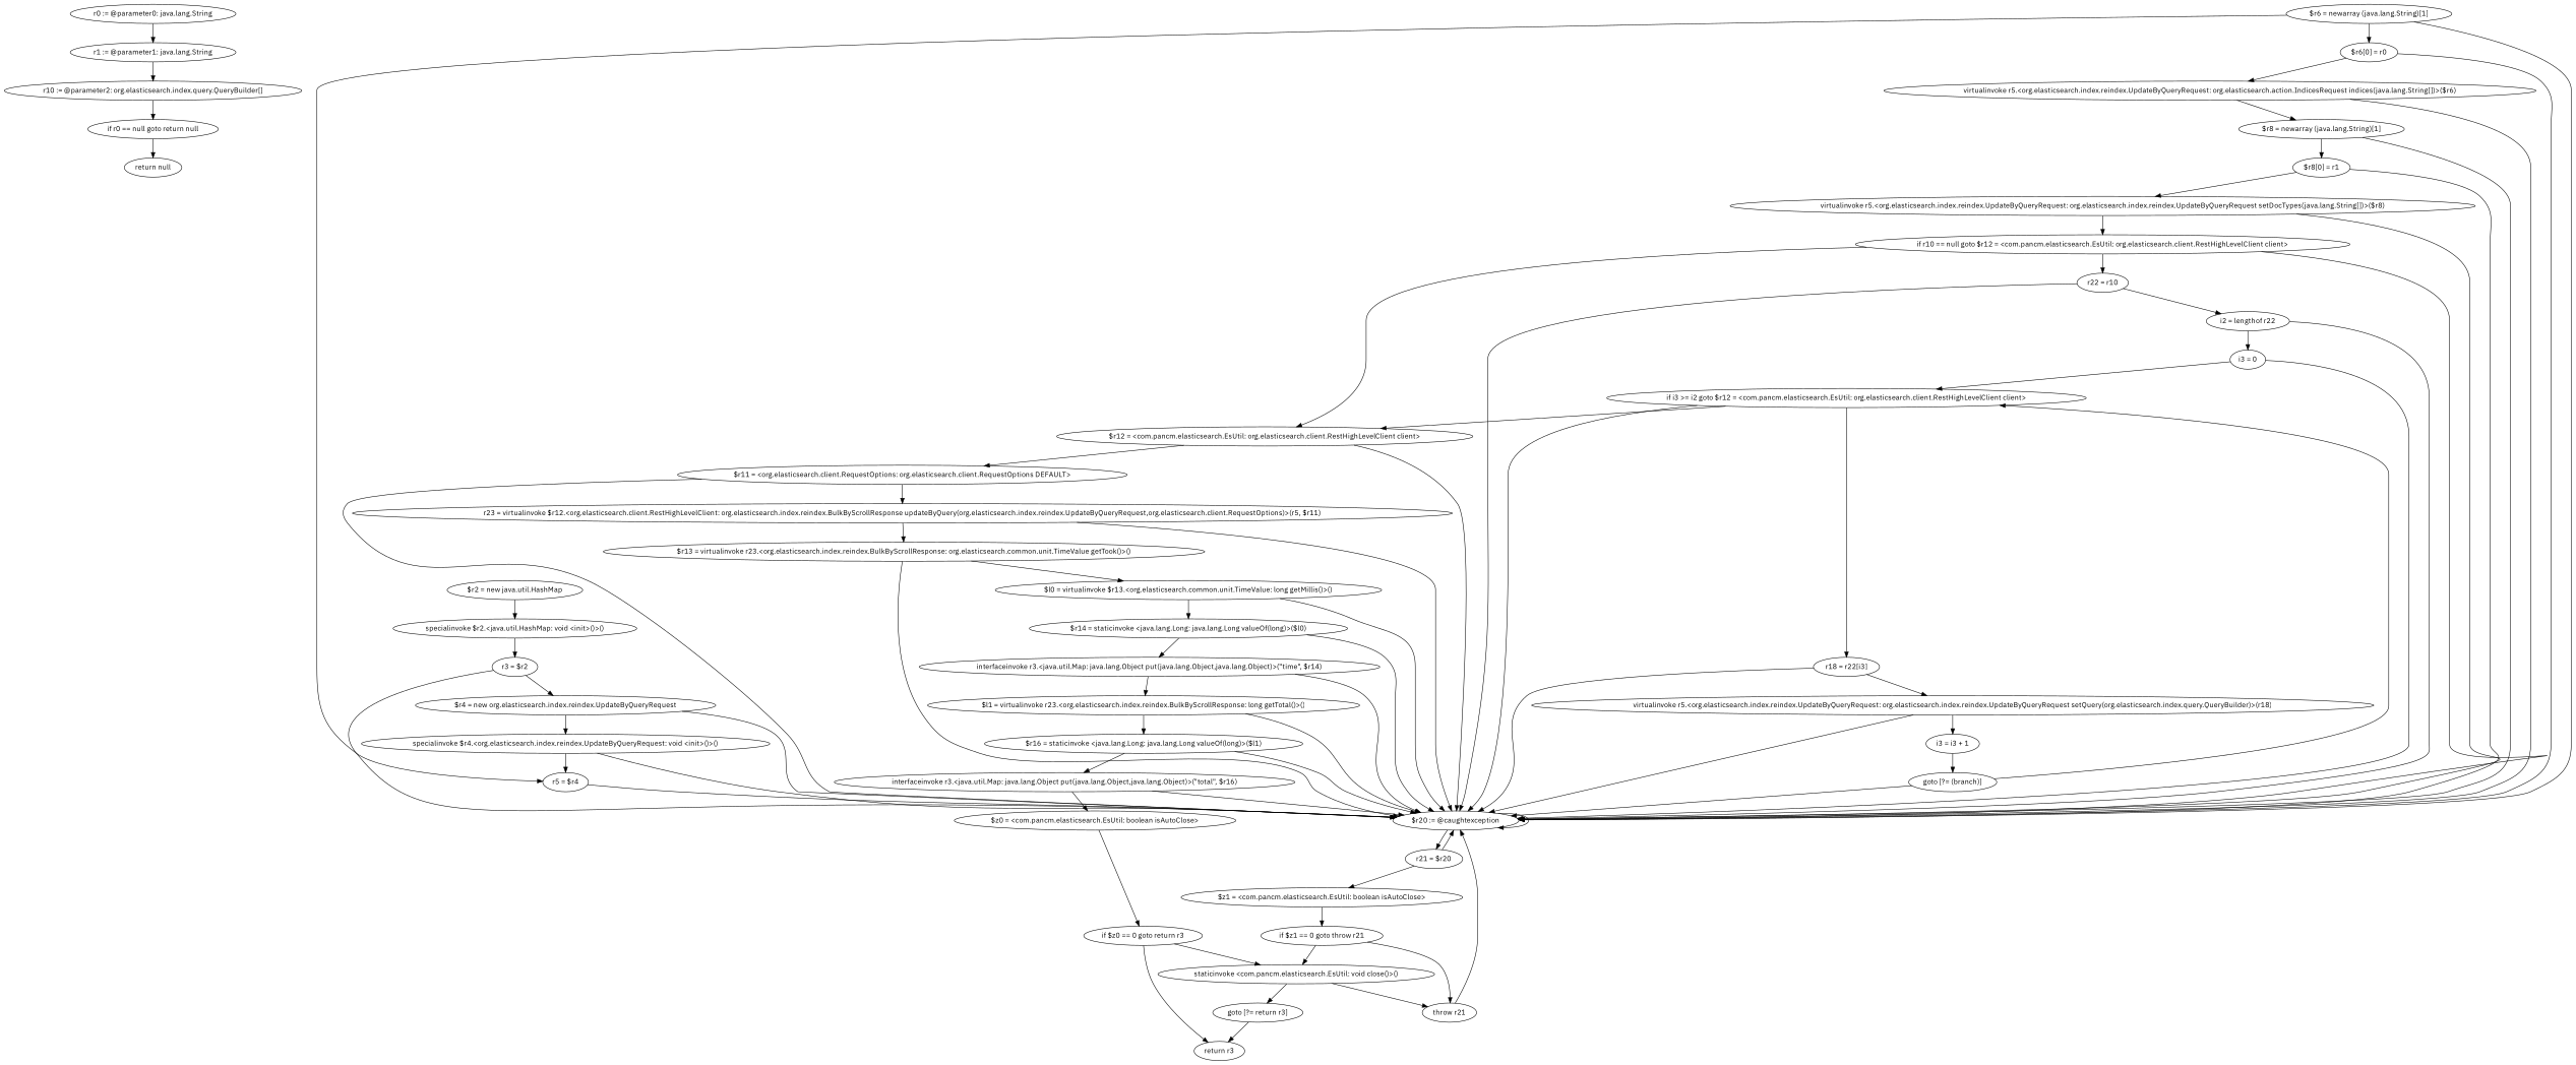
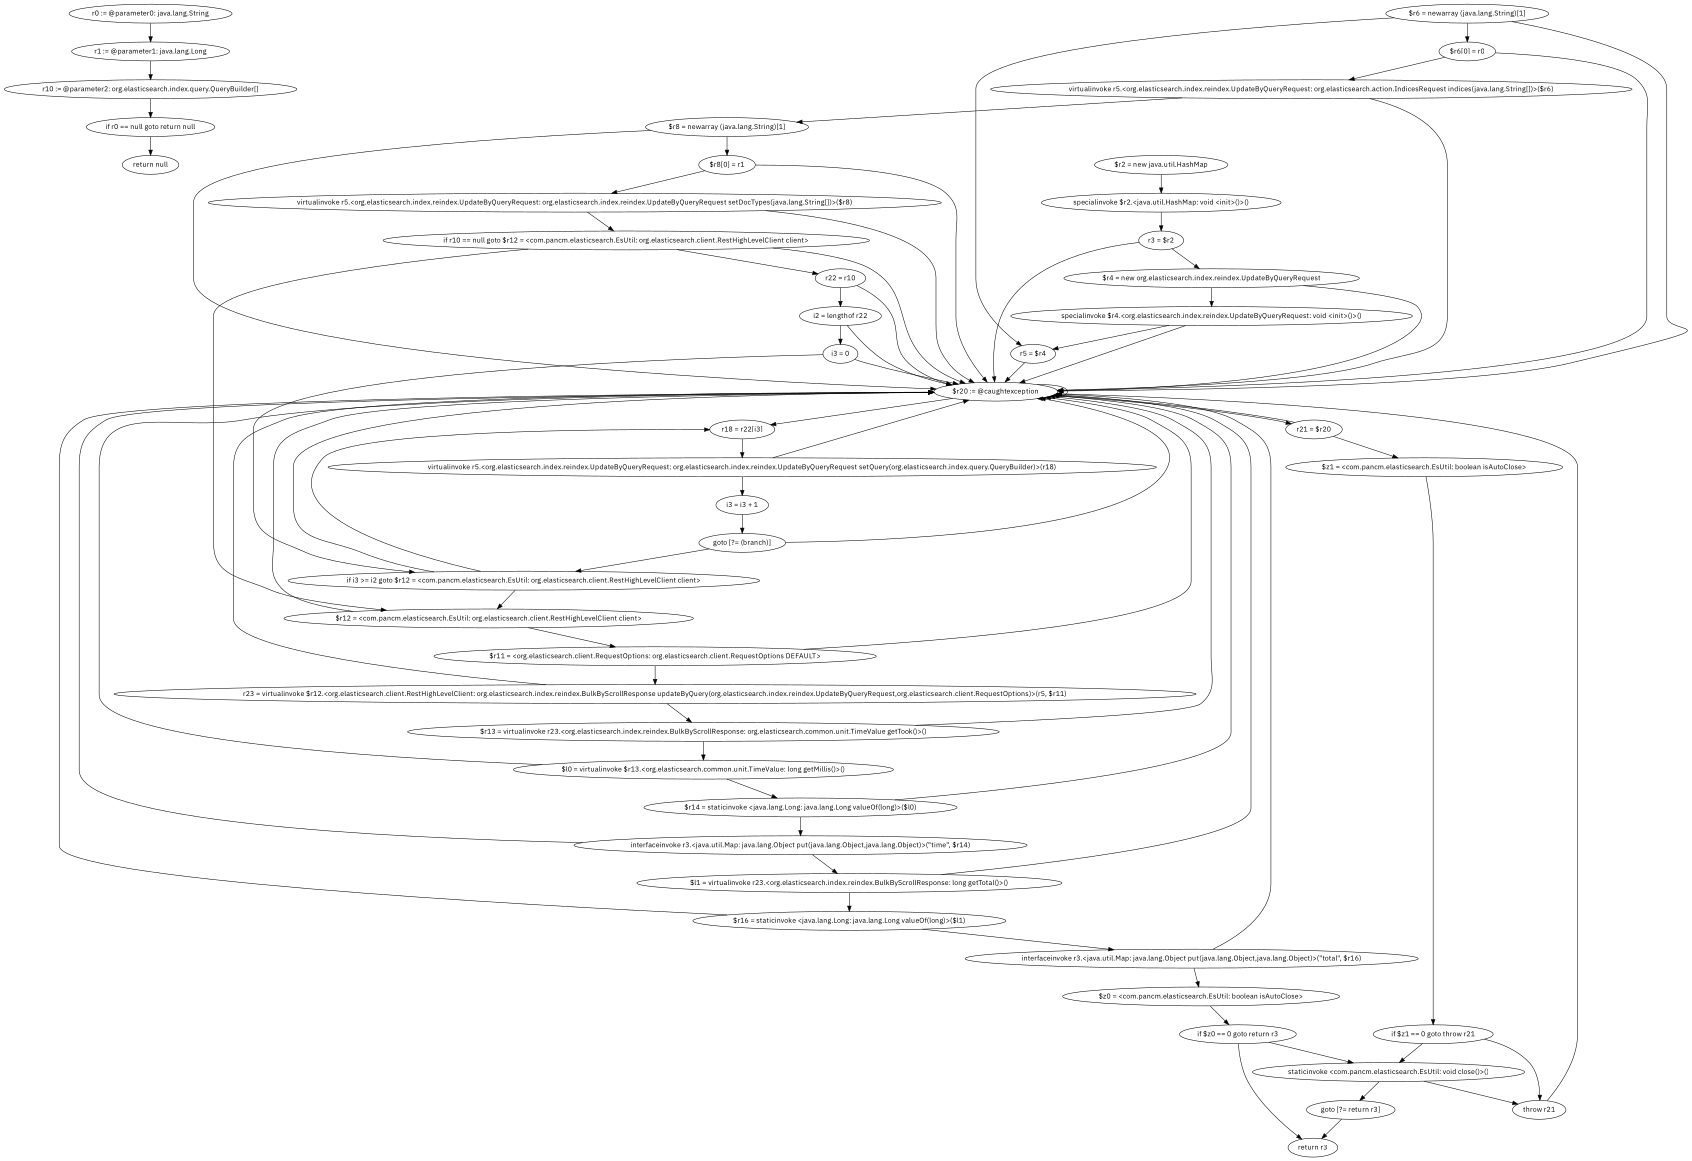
  digraph {
    fontname="IBM Plex Sans"
    node [fontname="IBM Plex Sans"]
    edge [fontname="IBM Plex Sans"]
    "r0 := @parameter0: java.lang.String"
-   "r1 := @parameter1: java.lang.String"
+   "r1 := @parameter1: java.lang.String" [label="r1 := @parameter1: java.lang.Long"]
    "r10 := @parameter2: org.elasticsearch.index.query.QueryBuilder[]"
    "if r0 == null goto return null"
    "return null"
    "$r2 = new java.util.HashMap"
    "specialinvoke $r2.<java.util.HashMap: void <init>()>()"
    "r3 = $r2"
    "$r4 = new org.elasticsearch.index.reindex.UpdateByQueryRequest"
    "$r20 := @caughtexception"
    "specialinvoke $r4.<org.elasticsearch.index.reindex.UpdateByQueryRequest: void <init>()>()"
    "r21 = $r20"
    "r5 = $r4"
    "$r6 = newarray (java.lang.String)[1]"
    "$r6[0] = r0"
    "virtualinvoke r5.<org.elasticsearch.index.reindex.UpdateByQueryRequest: org.elasticsearch.action.IndicesRequest indices(java.lang.String[])>($r6)"
    "$r8 = newarray (java.lang.String)[1]"
    "$r8[0] = r1"
    "virtualinvoke r5.<org.elasticsearch.index.reindex.UpdateByQueryRequest: org.elasticsearch.index.reindex.UpdateByQueryRequest setDocTypes(java.lang.String[])>($r8)"
    "if r10 == null goto $r12 = <com.pancm.elasticsearch.EsUtil: org.elasticsearch.client.RestHighLevelClient client>"
    "r22 = r10"
    "$r12 = <com.pancm.elasticsearch.EsUtil: org.elasticsearch.client.RestHighLevelClient client>"
    "i2 = lengthof r22"
    "$r11 = <org.elasticsearch.client.RequestOptions: org.elasticsearch.client.RequestOptions DEFAULT>"
    "i3 = 0"
    "if i3 >= i2 goto $r12 = <com.pancm.elasticsearch.EsUtil: org.elasticsearch.client.RestHighLevelClient client>"
    "r18 = r22[i3]"
    "virtualinvoke r5.<org.elasticsearch.index.reindex.UpdateByQueryRequest: org.elasticsearch.index.reindex.UpdateByQueryRequest setQuery(org.elasticsearch.index.query.QueryBuilder)>(r18)"
    "i3 = i3 + 1"
    "goto [?= (branch)]"
    "r23 = virtualinvoke $r12.<org.elasticsearch.client.RestHighLevelClient: org.elasticsearch.index.reindex.BulkByScrollResponse updateByQuery(org.elasticsearch.index.reindex.UpdateByQueryRequest,org.elasticsearch.client.RequestOptions)>(r5, $r11)"
    "$r13 = virtualinvoke r23.<org.elasticsearch.index.reindex.BulkByScrollResponse: org.elasticsearch.common.unit.TimeValue getTook()>()"
    "$l0 = virtualinvoke $r13.<org.elasticsearch.common.unit.TimeValue: long getMillis()>()"
    "$r14 = staticinvoke <java.lang.Long: java.lang.Long valueOf(long)>($l0)"
    "interfaceinvoke r3.<java.util.Map: java.lang.Object put(java.lang.Object,java.lang.Object)>(\"time\", $r14)"
    "$l1 = virtualinvoke r23.<org.elasticsearch.index.reindex.BulkByScrollResponse: long getTotal()>()"
    "$r16 = staticinvoke <java.lang.Long: java.lang.Long valueOf(long)>($l1)"
    "interfaceinvoke r3.<java.util.Map: java.lang.Object put(java.lang.Object,java.lang.Object)>(\"total\", $r16)"
    "$z0 = <com.pancm.elasticsearch.EsUtil: boolean isAutoClose>"
    "if $z0 == 0 goto return r3"
    "staticinvoke <com.pancm.elasticsearch.EsUtil: void close()>()"
    "return r3"
    "goto [?= return r3]"
    "throw r21"
    "$z1 = <com.pancm.elasticsearch.EsUtil: boolean isAutoClose>"
    "if $z1 == 0 goto throw r21"
    "r0 := @parameter0: java.lang.String" -> "r1 := @parameter1: java.lang.String"
    "r1 := @parameter1: java.lang.String" -> "r10 := @parameter2: org.elasticsearch.index.query.QueryBuilder[]"
    "r10 := @parameter2: org.elasticsearch.index.query.QueryBuilder[]" -> "if r0 == null goto return null"
    "if r0 == null goto return null" -> "return null"
    "$r2 = new java.util.HashMap" -> "specialinvoke $r2.<java.util.HashMap: void <init>()>()"
    "specialinvoke $r2.<java.util.HashMap: void <init>()>()" -> "r3 = $r2"
    "r3 = $r2" -> "$r4 = new org.elasticsearch.index.reindex.UpdateByQueryRequest"
    "r3 = $r2" -> "$r20 := @caughtexception"
    "$r4 = new org.elasticsearch.index.reindex.UpdateByQueryRequest" -> "$r20 := @caughtexception"
    "$r4 = new org.elasticsearch.index.reindex.UpdateByQueryRequest" -> "specialinvoke $r4.<org.elasticsearch.index.reindex.UpdateByQueryRequest: void <init>()>()"
    "$r20 := @caughtexception" -> "$r20 := @caughtexception"
    "$r20 := @caughtexception" -> "r21 = $r20"
    "specialinvoke $r4.<org.elasticsearch.index.reindex.UpdateByQueryRequest: void <init>()>()" -> "$r20 := @caughtexception"
    "specialinvoke $r4.<org.elasticsearch.index.reindex.UpdateByQueryRequest: void <init>()>()" -> "r5 = $r4"
    "r21 = $r20" -> "$r20 := @caughtexception"
    "r21 = $r20" -> "$z1 = <com.pancm.elasticsearch.EsUtil: boolean isAutoClose>"
    "r5 = $r4" -> "$r20 := @caughtexception"
    "$r6 = newarray (java.lang.String)[1]" -> "$r20 := @caughtexception"
    "$r6 = newarray (java.lang.String)[1]" -> "r5 = $r4"
    "$r6 = newarray (java.lang.String)[1]" -> "$r6[0] = r0"
    "$r6[0] = r0" -> "$r20 := @caughtexception"
    "$r6[0] = r0" -> "virtualinvoke r5.<org.elasticsearch.index.reindex.UpdateByQueryRequest: org.elasticsearch.action.IndicesRequest indices(java.lang.String[])>($r6)"
    "virtualinvoke r5.<org.elasticsearch.index.reindex.UpdateByQueryRequest: org.elasticsearch.action.IndicesRequest indices(java.lang.String[])>($r6)" -> "$r20 := @caughtexception"
    "virtualinvoke r5.<org.elasticsearch.index.reindex.UpdateByQueryRequest: org.elasticsearch.action.IndicesRequest indices(java.lang.String[])>($r6)" -> "$r8 = newarray (java.lang.String)[1]"
    "$r8 = newarray (java.lang.String)[1]" -> "$r20 := @caughtexception"
    "$r8 = newarray (java.lang.String)[1]" -> "$r8[0] = r1"
    "$r8[0] = r1" -> "$r20 := @caughtexception"
    "$r8[0] = r1" -> "virtualinvoke r5.<org.elasticsearch.index.reindex.UpdateByQueryRequest: org.elasticsearch.index.reindex.UpdateByQueryRequest setDocTypes(java.lang.String[])>($r8)"
    "virtualinvoke r5.<org.elasticsearch.index.reindex.UpdateByQueryRequest: org.elasticsearch.index.reindex.UpdateByQueryRequest setDocTypes(java.lang.String[])>($r8)" -> "$r20 := @caughtexception"
    "virtualinvoke r5.<org.elasticsearch.index.reindex.UpdateByQueryRequest: org.elasticsearch.index.reindex.UpdateByQueryRequest setDocTypes(java.lang.String[])>($r8)" -> "if r10 == null goto $r12 = <com.pancm.elasticsearch.EsUtil: org.elasticsearch.client.RestHighLevelClient client>"
    "if r10 == null goto $r12 = <com.pancm.elasticsearch.EsUtil: org.elasticsearch.client.RestHighLevelClient client>" -> "$r20 := @caughtexception"
    "if r10 == null goto $r12 = <com.pancm.elasticsearch.EsUtil: org.elasticsearch.client.RestHighLevelClient client>" -> "r22 = r10"
    "if r10 == null goto $r12 = <com.pancm.elasticsearch.EsUtil: org.elasticsearch.client.RestHighLevelClient client>" -> "$r12 = <com.pancm.elasticsearch.EsUtil: org.elasticsearch.client.RestHighLevelClient client>"
    "r22 = r10" -> "$r20 := @caughtexception"
    "r22 = r10" -> "i2 = lengthof r22"
    "$r12 = <com.pancm.elasticsearch.EsUtil: org.elasticsearch.client.RestHighLevelClient client>" -> "$r20 := @caughtexception"
    "$r12 = <com.pancm.elasticsearch.EsUtil: org.elasticsearch.client.RestHighLevelClient client>" -> "$r11 = <org.elasticsearch.client.RequestOptions: org.elasticsearch.client.RequestOptions DEFAULT>"
    "i2 = lengthof r22" -> "$r20 := @caughtexception"
    "i2 = lengthof r22" -> "i3 = 0"
    "$r11 = <org.elasticsearch.client.RequestOptions: org.elasticsearch.client.RequestOptions DEFAULT>" -> "$r20 := @caughtexception"
    "$r11 = <org.elasticsearch.client.RequestOptions: org.elasticsearch.client.RequestOptions DEFAULT>" -> "r23 = virtualinvoke $r12.<org.elasticsearch.client.RestHighLevelClient: org.elasticsearch.index.reindex.BulkByScrollResponse updateByQuery(org.elasticsearch.index.reindex.UpdateByQueryRequest,org.elasticsearch.client.RequestOptions)>(r5, $r11)"
    "i3 = 0" -> "$r20 := @caughtexception"
    "i3 = 0" -> "if i3 >= i2 goto $r12 = <com.pancm.elasticsearch.EsUtil: org.elasticsearch.client.RestHighLevelClient client>"
    "if i3 >= i2 goto $r12 = <com.pancm.elasticsearch.EsUtil: org.elasticsearch.client.RestHighLevelClient client>" -> "$r20 := @caughtexception"
    "if i3 >= i2 goto $r12 = <com.pancm.elasticsearch.EsUtil: org.elasticsearch.client.RestHighLevelClient client>" -> "$r12 = <com.pancm.elasticsearch.EsUtil: org.elasticsearch.client.RestHighLevelClient client>"
    "if i3 >= i2 goto $r12 = <com.pancm.elasticsearch.EsUtil: org.elasticsearch.client.RestHighLevelClient client>" -> "r18 = r22[i3]"
-   "r18 = r22[i3]" -> "$r20 := @caughtexception"
+   "$r20 := @caughtexception" -> "r18 = r22[i3]"
    "r18 = r22[i3]" -> "virtualinvoke r5.<org.elasticsearch.index.reindex.UpdateByQueryRequest: org.elasticsearch.index.reindex.UpdateByQueryRequest setQuery(org.elasticsearch.index.query.QueryBuilder)>(r18)"
    "virtualinvoke r5.<org.elasticsearch.index.reindex.UpdateByQueryRequest: org.elasticsearch.index.reindex.UpdateByQueryRequest setQuery(org.elasticsearch.index.query.QueryBuilder)>(r18)" -> "$r20 := @caughtexception"
    "virtualinvoke r5.<org.elasticsearch.index.reindex.UpdateByQueryRequest: org.elasticsearch.index.reindex.UpdateByQueryRequest setQuery(org.elasticsearch.index.query.QueryBuilder)>(r18)" -> "i3 = i3 + 1"
    "i3 = i3 + 1" -> "goto [?= (branch)]"
    "goto [?= (branch)]" -> "$r20 := @caughtexception"
    "goto [?= (branch)]" -> "if i3 >= i2 goto $r12 = <com.pancm.elasticsearch.EsUtil: org.elasticsearch.client.RestHighLevelClient client>"
    "r23 = virtualinvoke $r12.<org.elasticsearch.client.RestHighLevelClient: org.elasticsearch.index.reindex.BulkByScrollResponse updateByQuery(org.elasticsearch.index.reindex.UpdateByQueryRequest,org.elasticsearch.client.RequestOptions)>(r5, $r11)" -> "$r20 := @caughtexception"
    "r23 = virtualinvoke $r12.<org.elasticsearch.client.RestHighLevelClient: org.elasticsearch.index.reindex.BulkByScrollResponse updateByQuery(org.elasticsearch.index.reindex.UpdateByQueryRequest,org.elasticsearch.client.RequestOptions)>(r5, $r11)" -> "$r13 = virtualinvoke r23.<org.elasticsearch.index.reindex.BulkByScrollResponse: org.elasticsearch.common.unit.TimeValue getTook()>()"
    "$r13 = virtualinvoke r23.<org.elasticsearch.index.reindex.BulkByScrollResponse: org.elasticsearch.common.unit.TimeValue getTook()>()" -> "$r20 := @caughtexception"
    "$r13 = virtualinvoke r23.<org.elasticsearch.index.reindex.BulkByScrollResponse: org.elasticsearch.common.unit.TimeValue getTook()>()" -> "$l0 = virtualinvoke $r13.<org.elasticsearch.common.unit.TimeValue: long getMillis()>()"
    "$l0 = virtualinvoke $r13.<org.elasticsearch.common.unit.TimeValue: long getMillis()>()" -> "$r20 := @caughtexception"
    "$l0 = virtualinvoke $r13.<org.elasticsearch.common.unit.TimeValue: long getMillis()>()" -> "$r14 = staticinvoke <java.lang.Long: java.lang.Long valueOf(long)>($l0)"
    "$r14 = staticinvoke <java.lang.Long: java.lang.Long valueOf(long)>($l0)" -> "$r20 := @caughtexception"
    "$r14 = staticinvoke <java.lang.Long: java.lang.Long valueOf(long)>($l0)" -> "interfaceinvoke r3.<java.util.Map: java.lang.Object put(java.lang.Object,java.lang.Object)>(\"time\", $r14)"
    "interfaceinvoke r3.<java.util.Map: java.lang.Object put(java.lang.Object,java.lang.Object)>(\"time\", $r14)" -> "$r20 := @caughtexception"
    "interfaceinvoke r3.<java.util.Map: java.lang.Object put(java.lang.Object,java.lang.Object)>(\"time\", $r14)" -> "$l1 = virtualinvoke r23.<org.elasticsearch.index.reindex.BulkByScrollResponse: long getTotal()>()"
    "$l1 = virtualinvoke r23.<org.elasticsearch.index.reindex.BulkByScrollResponse: long getTotal()>()" -> "$r20 := @caughtexception"
    "$l1 = virtualinvoke r23.<org.elasticsearch.index.reindex.BulkByScrollResponse: long getTotal()>()" -> "$r16 = staticinvoke <java.lang.Long: java.lang.Long valueOf(long)>($l1)"
    "$r16 = staticinvoke <java.lang.Long: java.lang.Long valueOf(long)>($l1)" -> "$r20 := @caughtexception"
    "$r16 = staticinvoke <java.lang.Long: java.lang.Long valueOf(long)>($l1)" -> "interfaceinvoke r3.<java.util.Map: java.lang.Object put(java.lang.Object,java.lang.Object)>(\"total\", $r16)"
    "interfaceinvoke r3.<java.util.Map: java.lang.Object put(java.lang.Object,java.lang.Object)>(\"total\", $r16)" -> "$r20 := @caughtexception"
    "interfaceinvoke r3.<java.util.Map: java.lang.Object put(java.lang.Object,java.lang.Object)>(\"total\", $r16)" -> "$z0 = <com.pancm.elasticsearch.EsUtil: boolean isAutoClose>"
    "$z0 = <com.pancm.elasticsearch.EsUtil: boolean isAutoClose>" -> "if $z0 == 0 goto return r3"
    "if $z0 == 0 goto return r3" -> "staticinvoke <com.pancm.elasticsearch.EsUtil: void close()>()"
    "if $z0 == 0 goto return r3" -> "return r3"
    "staticinvoke <com.pancm.elasticsearch.EsUtil: void close()>()" -> "goto [?= return r3]"
    "staticinvoke <com.pancm.elasticsearch.EsUtil: void close()>()" -> "throw r21"
    "goto [?= return r3]" -> "return r3"
    "throw r21" -> "$r20 := @caughtexception"
    "$z1 = <com.pancm.elasticsearch.EsUtil: boolean isAutoClose>" -> "if $z1 == 0 goto throw r21"
    "if $z1 == 0 goto throw r21" -> "staticinvoke <com.pancm.elasticsearch.EsUtil: void close()>()"
    "if $z1 == 0 goto throw r21" -> "throw r21"
  }
